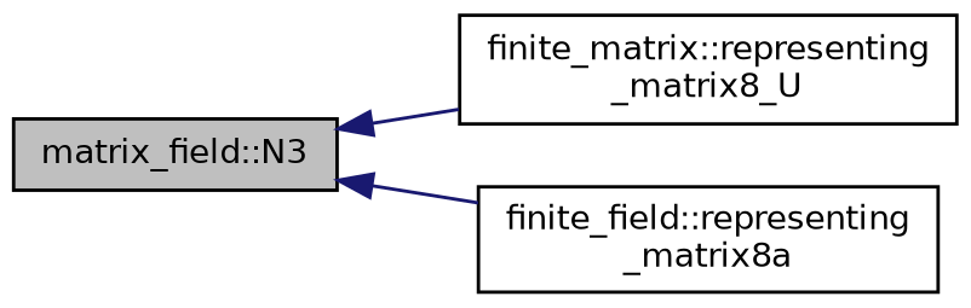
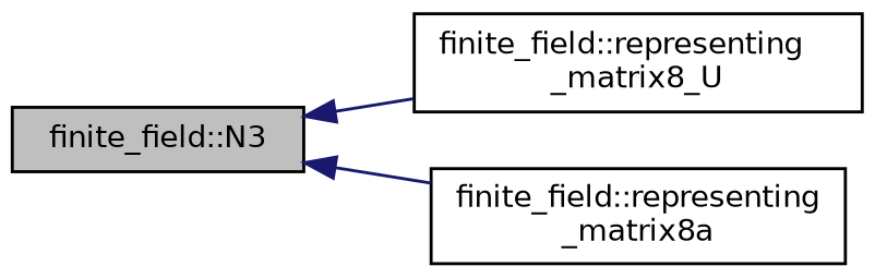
  digraph {
    rankdir=LR
    node [color=black fillcolor=white fontname=Helvetica fontsize=10 shape=record style=filled]
    edge [color=midnightblue dir=back fontname=Helvetica fontsize=10 labelfontname=Helvetica labelfontsize=10 style=solid]
-   n1 [fillcolor=grey75 fontcolor=black height=0.2 label="matrix_field::N3" width=0.4]
-   n2 [height=0.2 label="finite_matrix::representing\l_matrix8_U" width=0.4]
+   n1 [fillcolor=grey75 fontcolor=black height=0.2 label="finite_field::N3" width=0.4]
+   n2 [height=0.2 label="finite_field::representing\l_matrix8_U" width=0.4]
    n3 [height=0.2 label="finite_field::representing\l_matrix8a" width=0.4]
    n1 -> n2
    n1 -> n3
  }
